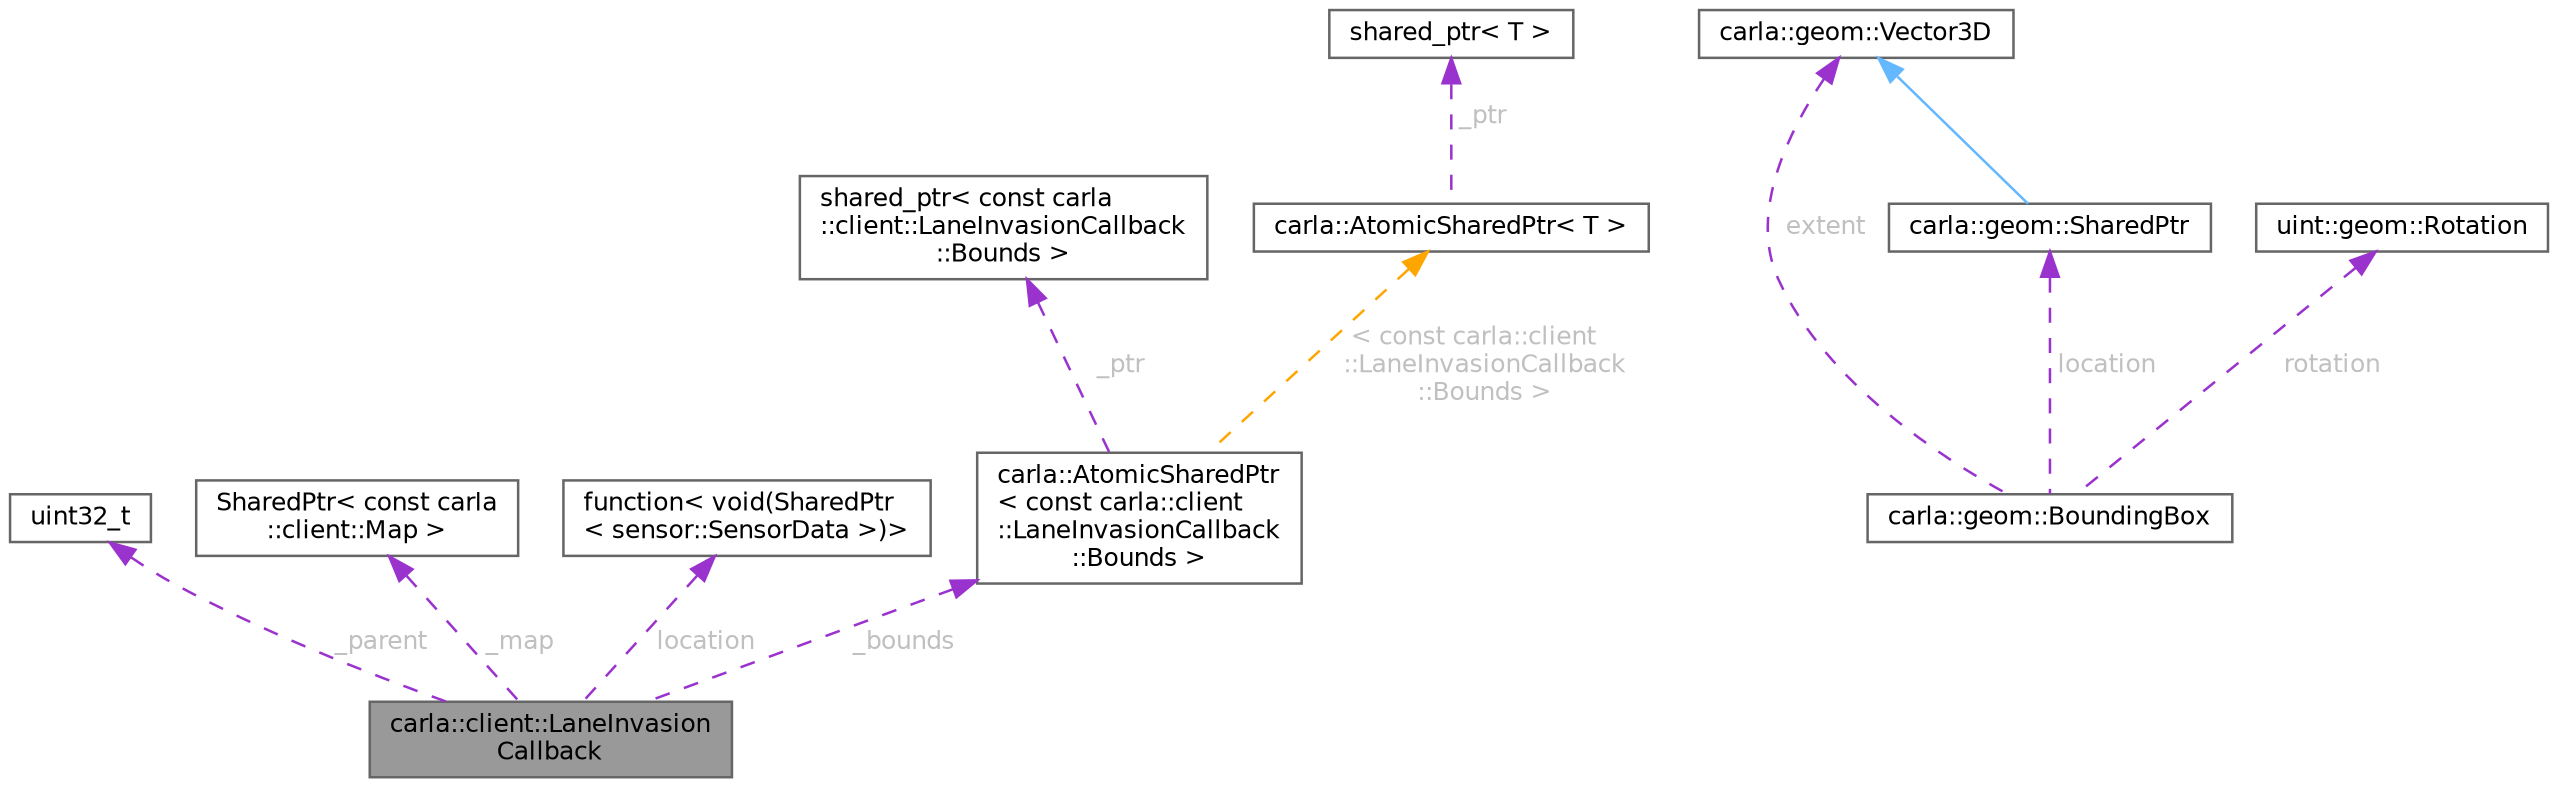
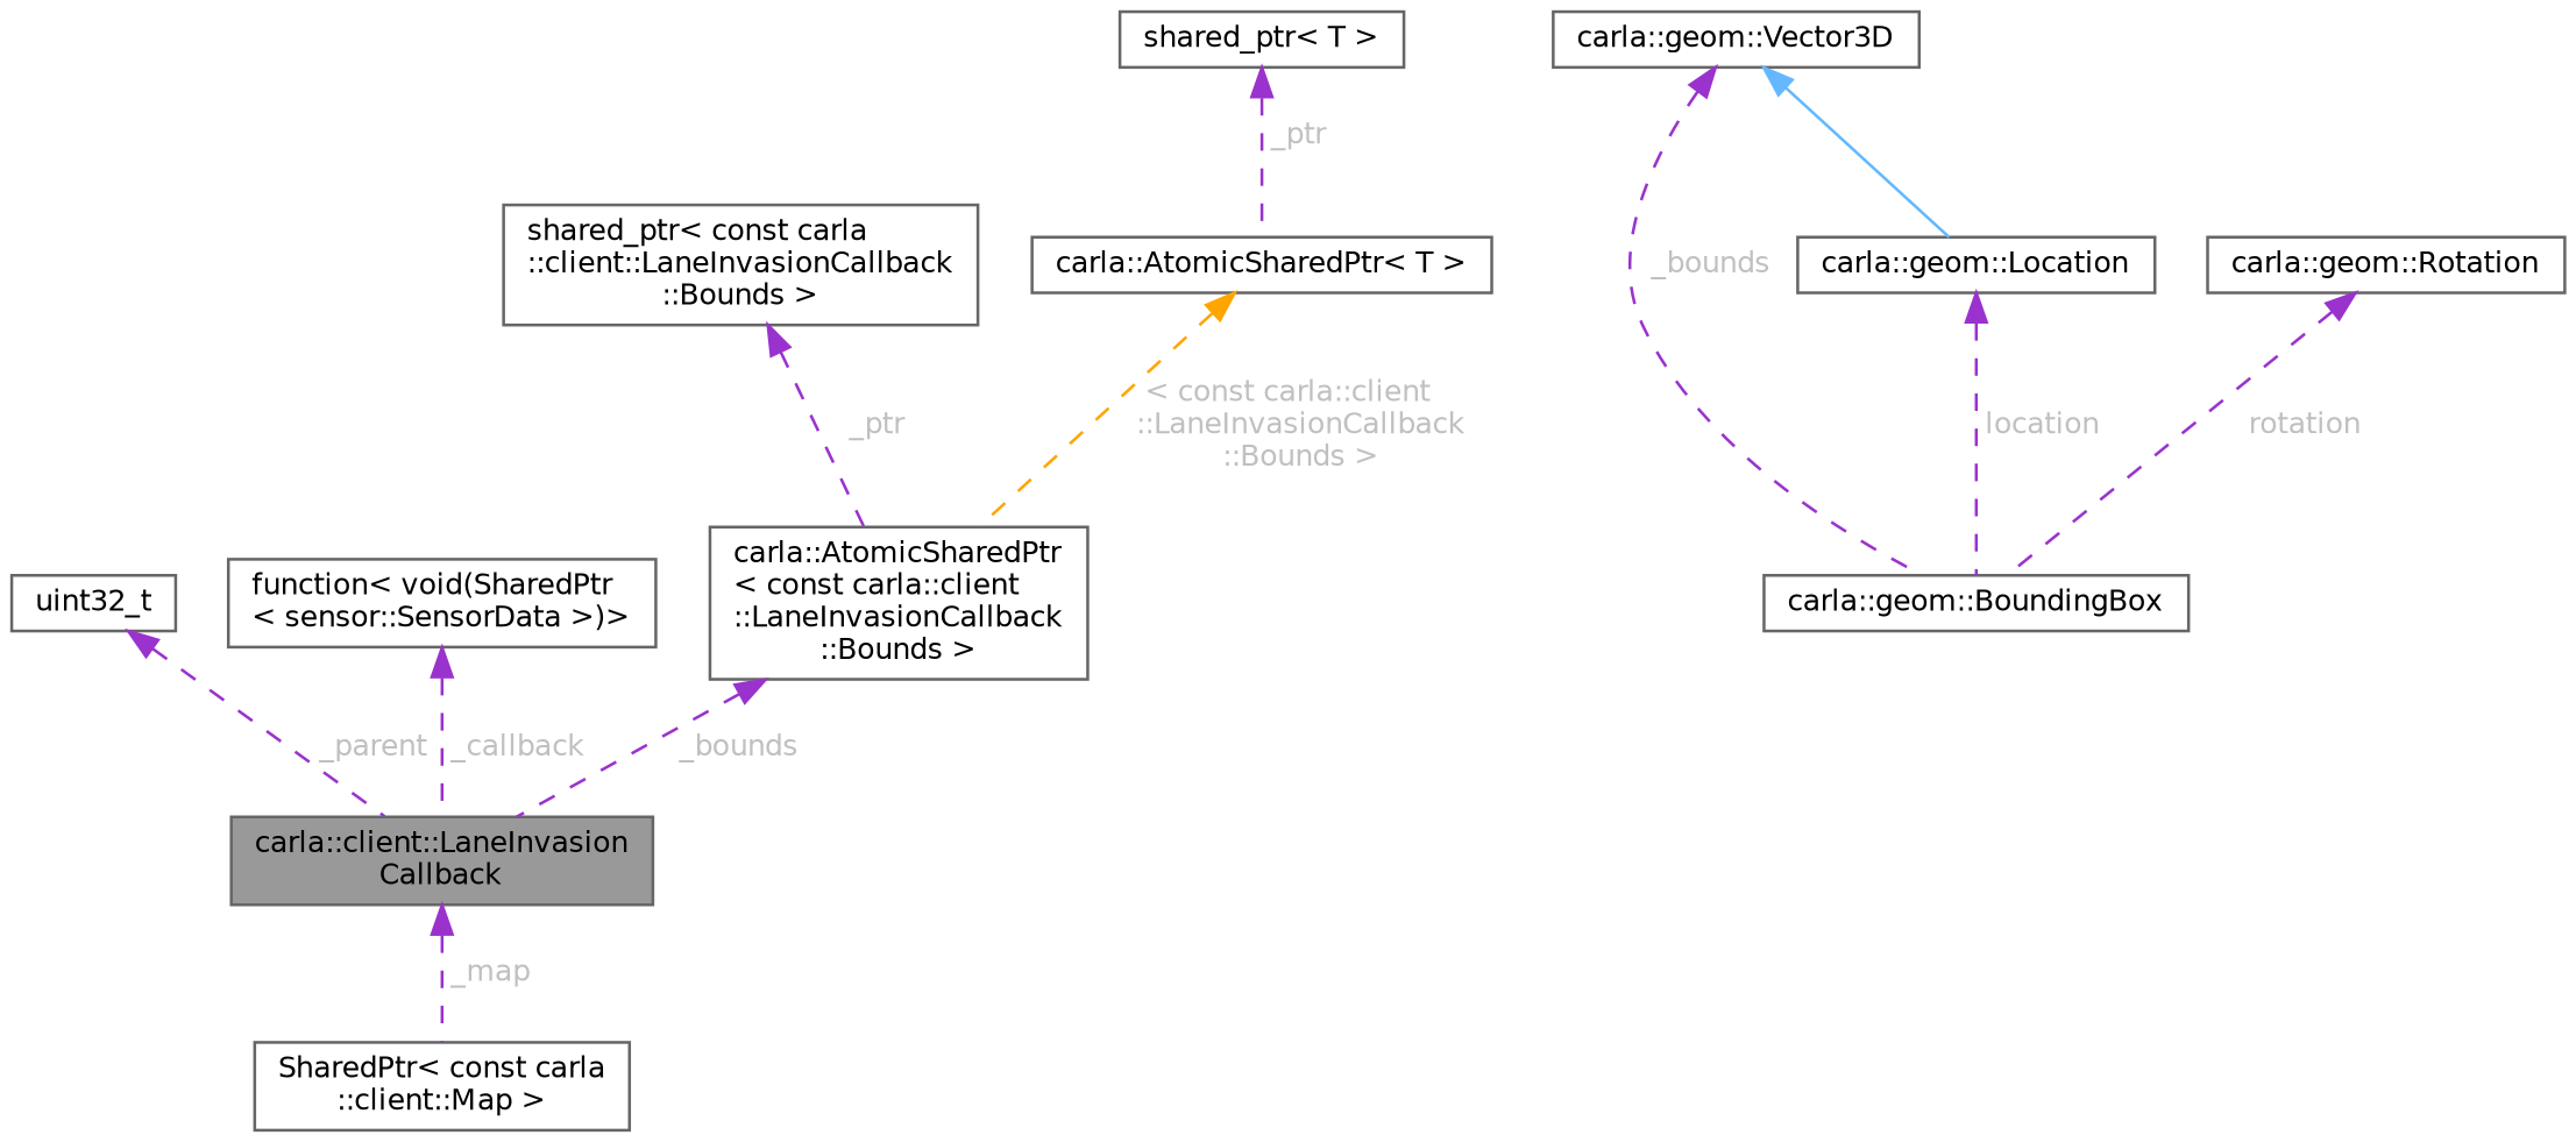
  digraph {
    rankdir=TB
    node [color=gray40 fillcolor=white fontname=Helvetica fontsize=10 shape=box style=filled]
    edge [color=darkorchid3 dir=back fontcolor=grey fontname=Helvetica fontsize=10 labelfontname=Helvetica labelfontsize=10 style=dashed]
    n1 [fillcolor=grey60 fontcolor=black height=0.2 label="carla::client::LaneInvasion\lCallback" width=0.4]
    n2 [height=0.2 label=uint32_t width=0.4]
    n3 [height=0.2 label="carla::geom::BoundingBox" width=0.4]
-   n4 [height=0.2 label="carla::geom::SharedPtr" width=0.4]
+   n4 [height=0.2 label="carla::geom::Location" width=0.4]
    n5 [height=0.2 label="carla::geom::Vector3D" width=0.4]
-   n6 [height=0.2 label="uint::geom::Rotation" width=0.4]
+   n6 [height=0.2 label="carla::geom::Rotation" width=0.4]
    n7 [height=0.2 label="SharedPtr\< const carla\l::client::Map \>" width=0.4]
    n8 [height=0.2 label="function\< void(SharedPtr\l\< sensor::SensorData \>)\>" width=0.4]
    n9 [height=0.2 label="carla::AtomicSharedPtr\l\< const carla::client\l::LaneInvasionCallback\l::Bounds \>" width=0.4]
    n10 [height=0.2 label="shared_ptr\< const carla\l::client::LaneInvasionCallback\l::Bounds \>" width=0.4]
    n11 [height=0.2 label="carla::AtomicSharedPtr\< T \>" width=0.4]
    n12 [height=0.2 label="shared_ptr\< T \>" width=0.4]
    n2 -> n1 [label=" _parent"]
    n4 -> n3 [label=" location"]
-   n5 -> n3 [label=" extent"]
+   n5 -> n3 [label=" _bounds"]
    n5 -> n4 [color=steelblue1 style=solid fontcolor=""]
    n6 -> n3 [label=" rotation"]
-   n7 -> n1 [label=" _map"]
-   n8 -> n1 [label=" location"]
+   n1 -> n7 [label=" _map"]
+   n8 -> n1 [label=" _callback"]
    n9 -> n1 [label=" _bounds"]
    n10 -> n9 [label=" _ptr"]
    n11 -> n9 [color=orange label=" \< const carla::client\l::LaneInvasionCallback\l::Bounds \>"]
    n12 -> n11 [label=" _ptr"]
  }
